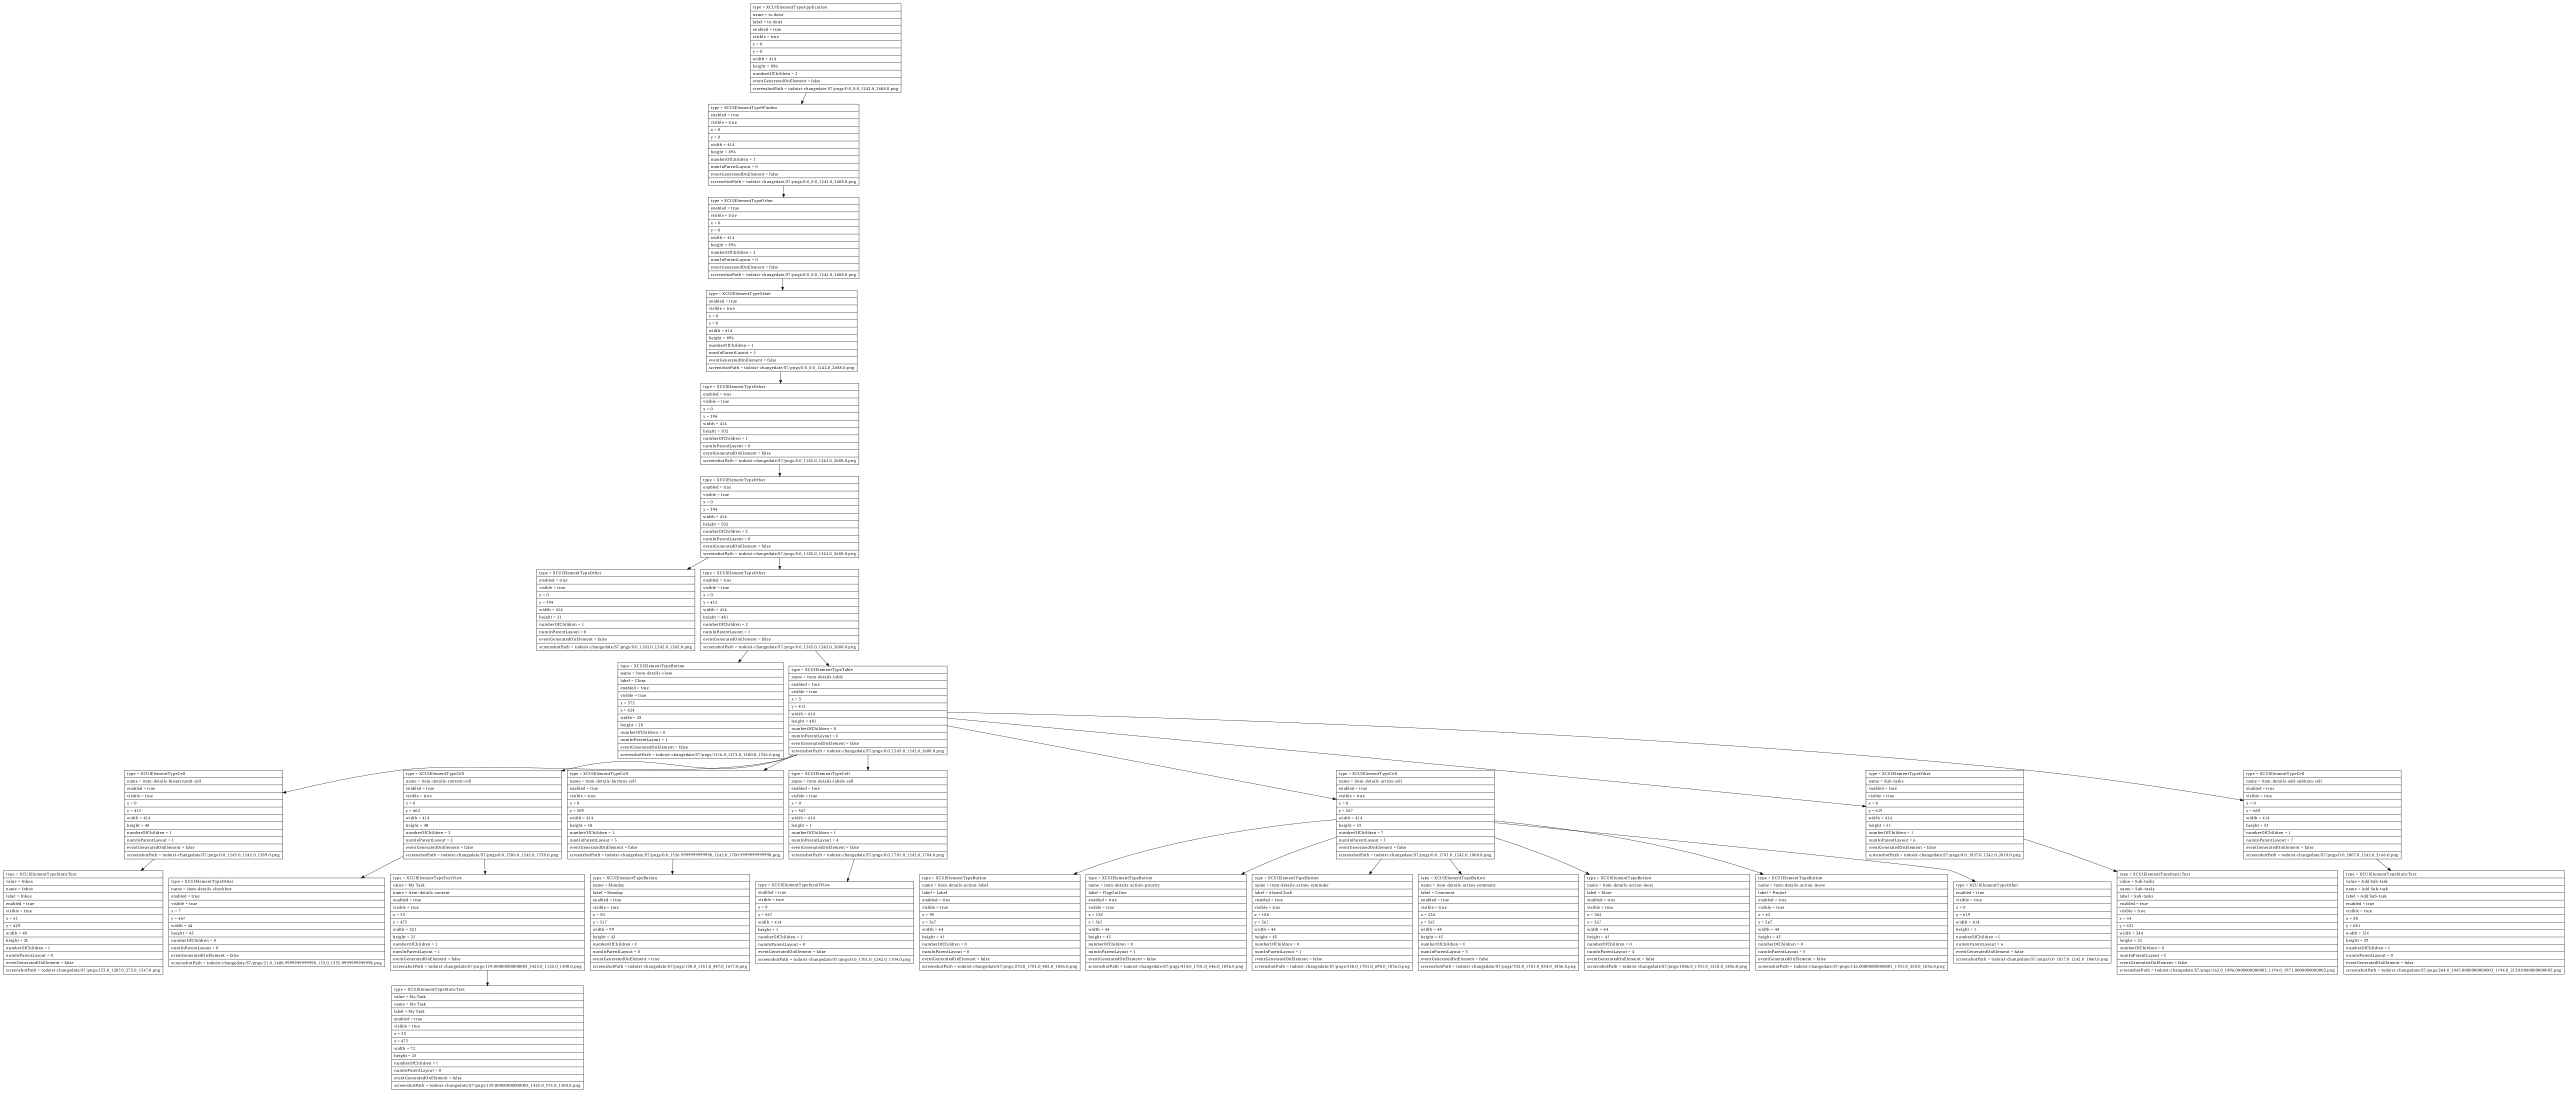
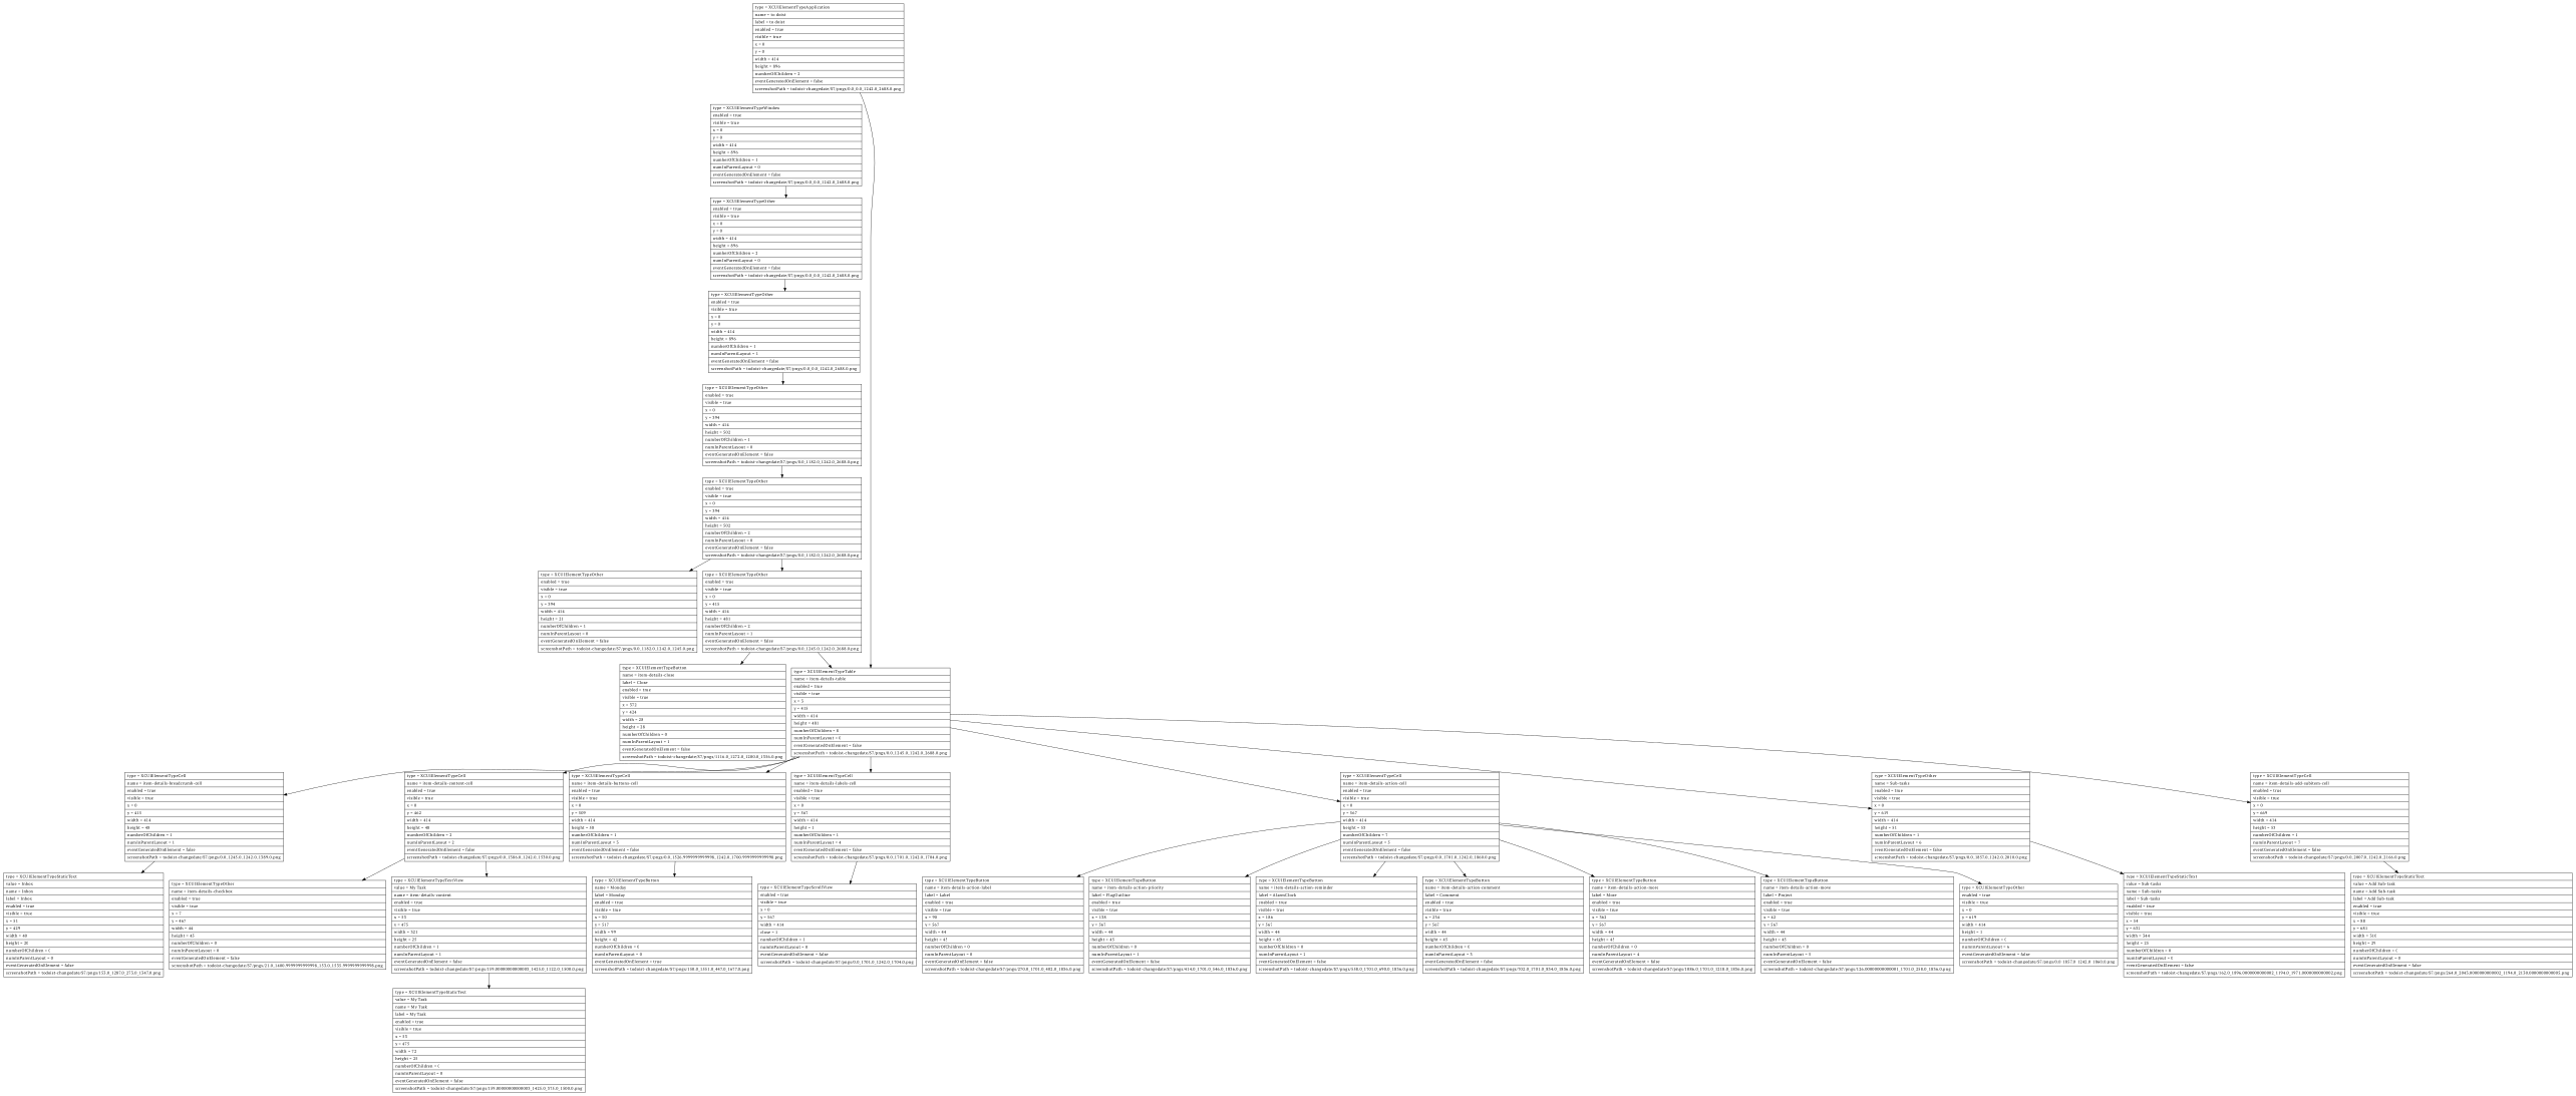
  digraph {
    fontname="PT Serif"
    node [fontname="PT Serif" shape=record]
    edge [fontname="PT Serif"]
    n1 [label="{type = XCUIElementTypeApplication\l|name = to doist\l|label = to doist\l|enabled = true\l|visible = true\l|x = 0\l|y = 0\l|width = 414\l|height = 896\l|numberOfChildren = 2\l|eventGeneratedOnElement = false \l|screenshotPath = todoist-changedate/S7/pngs/0.0_0.0_1242.0_2688.0.png\l}"]
    n2 [label="{type = XCUIElementTypeWindow\l|enabled = true\l|visible = true\l|x = 0\l|y = 0\l|width = 414\l|height = 896\l|numberOfChildren = 1\l|numInParentLayout = 0\l|eventGeneratedOnElement = false \l|screenshotPath = todoist-changedate/S7/pngs/0.0_0.0_1242.0_2688.0.png\l}"]
    n3 [label="{type = XCUIElementTypeOther\l|enabled = true\l|visible = true\l|x = 0\l|y = 0\l|width = 414\l|height = 896\l|numberOfChildren = 2\l|numInParentLayout = 0\l|eventGeneratedOnElement = false \l|screenshotPath = todoist-changedate/S7/pngs/0.0_0.0_1242.0_2688.0.png\l}"]
    n4 [label="{type = XCUIElementTypeOther\l|enabled = true\l|visible = true\l|x = 0\l|y = 0\l|width = 414\l|height = 896\l|numberOfChildren = 1\l|numInParentLayout = 1\l|eventGeneratedOnElement = false \l|screenshotPath = todoist-changedate/S7/pngs/0.0_0.0_1242.0_2688.0.png\l}"]
    n5 [label="{type = XCUIElementTypeOther\l|enabled = true\l|visible = true\l|x = 0\l|y = 394\l|width = 414\l|height = 502\l|numberOfChildren = 1\l|numInParentLayout = 0\l|eventGeneratedOnElement = false \l|screenshotPath = todoist-changedate/S7/pngs/0.0_1182.0_1242.0_2688.0.png\l}"]
    n6 [label="{type = XCUIElementTypeOther\l|enabled = true\l|visible = true\l|x = 0\l|y = 394\l|width = 414\l|height = 502\l|numberOfChildren = 2\l|numInParentLayout = 0\l|eventGeneratedOnElement = false \l|screenshotPath = todoist-changedate/S7/pngs/0.0_1182.0_1242.0_2688.0.png\l}"]
    n7 [label="{type = XCUIElementTypeOther\l|enabled = true\l|visible = true\l|x = 0\l|y = 394\l|width = 414\l|height = 21\l|numberOfChildren = 1\l|numInParentLayout = 0\l|eventGeneratedOnElement = false \l|screenshotPath = todoist-changedate/S7/pngs/0.0_1182.0_1242.0_1245.0.png\l}"]
    n8 [label="{type = XCUIElementTypeOther\l|enabled = true\l|visible = true\l|x = 0\l|y = 415\l|width = 414\l|height = 481\l|numberOfChildren = 2\l|numInParentLayout = 1\l|eventGeneratedOnElement = false \l|screenshotPath = todoist-changedate/S7/pngs/0.0_1245.0_1242.0_2688.0.png\l}"]
    n9 [label="{type = XCUIElementTypeTable\l|name = item-details-table\l|enabled = true\l|visible = true\l|x = 3\l|y = 415\l|width = 414\l|height = 481\l|numberOfChildren = 8\l|numInParentLayout = 0\l|eventGeneratedOnElement = false \l|screenshotPath = todoist-changedate/S7/pngs/0.0_1245.0_1242.0_2688.0.png\l}"]
    n10 [label="{type = XCUIElementTypeButton\l|name = item-details-close\l|label = Close\l|enabled = true\l|visible = true\l|x = 372\l|y = 424\l|width = 28\l|height = 28\l|numberOfChildren = 0\l|numInParentLayout = 1\l|eventGeneratedOnElement = false \l|screenshotPath = todoist-changedate/S7/pngs/1116.0_1272.0_1200.0_1356.0.png\l}"]
    n11 [label="{type = XCUIElementTypeCell\l|name = item-details-breadcrumb-cell\l|enabled = true\l|visible = true\l|x = 0\l|y = 415\l|width = 414\l|height = 48\l|numberOfChildren = 1\l|numInParentLayout = 1\l|eventGeneratedOnElement = false \l|screenshotPath = todoist-changedate/S7/pngs/0.0_1245.0_1242.0_1389.0.png\l}"]
    n12 [label="{type = XCUIElementTypeCell\l|name = item-details-content-cell\l|enabled = true\l|visible = true\l|x = 0\l|y = 462\l|width = 414\l|height = 48\l|numberOfChildren = 2\l|numInParentLayout = 2\l|eventGeneratedOnElement = false \l|screenshotPath = todoist-changedate/S7/pngs/0.0_1386.0_1242.0_1530.0.png\l}"]
    n13 [label="{type = XCUIElementTypeCell\l|name = item-details-buttons-cell\l|enabled = true\l|visible = true\l|x = 0\l|y = 509\l|width = 414\l|height = 58\l|numberOfChildren = 1\l|numInParentLayout = 3\l|eventGeneratedOnElement = false \l|screenshotPath = todoist-changedate/S7/pngs/0.0_1526.9999999999998_1242.0_1700.9999999999998.png\l}"]
    n14 [label="{type = XCUIElementTypeCell\l|name = item-details-labels-cell\l|enabled = true\l|visible = true\l|x = 0\l|y = 567\l|width = 414\l|height = 1\l|numberOfChildren = 1\l|numInParentLayout = 4\l|eventGeneratedOnElement = false \l|screenshotPath = todoist-changedate/S7/pngs/0.0_1701.0_1242.0_1704.0.png\l}"]
    n15 [label="{type = XCUIElementTypeCell\l|name = item-details-action-cell\l|enabled = true\l|visible = true\l|x = 0\l|y = 567\l|width = 414\l|height = 53\l|numberOfChildren = 7\l|numInParentLayout = 5\l|eventGeneratedOnElement = false \l|screenshotPath = todoist-changedate/S7/pngs/0.0_1701.0_1242.0_1860.0.png\l}"]
    n16 [label="{type = XCUIElementTypeOther\l|name = Sub-tasks\l|enabled = true\l|visible = true\l|x = 0\l|y = 619\l|width = 414\l|height = 51\l|numberOfChildren = 1\l|numInParentLayout = 6\l|eventGeneratedOnElement = false \l|screenshotPath = todoist-changedate/S7/pngs/0.0_1857.0_1242.0_2010.0.png\l}"]
    n17 [label="{type = XCUIElementTypeCell\l|name = item-details-add-subitem-cell\l|enabled = true\l|visible = true\l|x = 0\l|y = 669\l|width = 414\l|height = 53\l|numberOfChildren = 1\l|numInParentLayout = 7\l|eventGeneratedOnElement = false \l|screenshotPath = todoist-changedate/S7/pngs/0.0_2007.0_1242.0_2166.0.png\l}"]
    n18 [label="{type = XCUIElementTypeStaticText\l|value = Inbox\l|name = Inbox\l|label = Inbox\l|enabled = true\l|visible = true\l|x = 51\l|y = 429\l|width = 40\l|height = 20\l|numberOfChildren = 0\l|numInParentLayout = 0\l|eventGeneratedOnElement = false \l|screenshotPath = todoist-changedate/S7/pngs/153.0_1287.0_273.0_1347.0.png\l}"]
    n19 [label="{type = XCUIElementTypeOther\l|name = item-details-checkbox\l|enabled = true\l|visible = true\l|x = 7\l|y = 467\l|width = 44\l|height = 45\l|numberOfChildren = 0\l|numInParentLayout = 0\l|eventGeneratedOnElement = false \l|screenshotPath = todoist-changedate/S7/pngs/21.0_1400.9999999999998_153.0_1535.9999999999998.png\l}"]
    n20 [label="{type = XCUIElementTypeTextView\l|value = My Task\l|name = item-details-content\l|enabled = true\l|visible = true\l|x = 53\l|y = 475\l|width = 321\l|height = 25\l|numberOfChildren = 1\l|numInParentLayout = 1\l|eventGeneratedOnElement = false \l|screenshotPath = todoist-changedate/S7/pngs/159.00000000000003_1425.0_1122.0_1500.0.png\l}"]
    n21 [label="{type = XCUIElementTypeButton\l|name = Monday\l|label = Monday\l|enabled = true\l|visible = true\l|x = 50\l|y = 517\l|width = 99\l|height = 42\l|numberOfChildren = 0\l|numInParentLayout = 0\l|eventGeneratedOnElement = true \l|screenshotPath = todoist-changedate/S7/pngs/150.0_1551.0_447.0_1677.0.png\l}"]
-   n22 [label="{type = XCUIElementTypeScrollView\l|enabled = true\l|visible = true\l|x = 0\l|y = 567\l|width = 414\l|height = 1\l|numberOfChildren = 1\l|numInParentLayout = 0\l|eventGeneratedOnElement = false \l|screenshotPath = todoist-changedate/S7/pngs/0.0_1701.0_1242.0_1704.0.png\l}"]
+   n22 [label="{type = XCUIElementTypeScrollView\l|enabled = true\l|visible = true\l|x = 0\l|y = 567\l|width = 414\l|close = 1\l|numberOfChildren = 1\l|numInParentLayout = 0\l|eventGeneratedOnElement = false \l|screenshotPath = todoist-changedate/S7/pngs/0.0_1701.0_1242.0_1704.0.png\l}"]
    n23 [label="{type = XCUIElementTypeButton\l|name = item-details-action-label\l|label = Label\l|enabled = true\l|visible = true\l|x = 90\l|y = 567\l|width = 44\l|height = 45\l|numberOfChildren = 0\l|numInParentLayout = 0\l|eventGeneratedOnElement = false \l|screenshotPath = todoist-changedate/S7/pngs/270.0_1701.0_402.0_1836.0.png\l}"]
    n24 [label="{type = XCUIElementTypeButton\l|name = item-details-action-priority\l|label = FlagOutline\l|enabled = true\l|visible = true\l|x = 138\l|y = 567\l|width = 44\l|height = 45\l|numberOfChildren = 0\l|numInParentLayout = 1\l|eventGeneratedOnElement = false \l|screenshotPath = todoist-changedate/S7/pngs/414.0_1701.0_546.0_1836.0.png\l}"]
    n25 [label="{type = XCUIElementTypeButton\l|name = item-details-action-reminder\l|label = AlarmClock\l|enabled = true\l|visible = true\l|x = 186\l|y = 567\l|width = 44\l|height = 45\l|numberOfChildren = 0\l|numInParentLayout = 2\l|eventGeneratedOnElement = false \l|screenshotPath = todoist-changedate/S7/pngs/558.0_1701.0_690.0_1836.0.png\l}"]
    n26 [label="{type = XCUIElementTypeButton\l|name = item-details-action-comment\l|label = Comment\l|enabled = true\l|visible = true\l|x = 234\l|y = 567\l|width = 44\l|height = 45\l|numberOfChildren = 0\l|numInParentLayout = 3\l|eventGeneratedOnElement = false \l|screenshotPath = todoist-changedate/S7/pngs/702.0_1701.0_834.0_1836.0.png\l}"]
    n27 [label="{type = XCUIElementTypeButton\l|name = item-details-action-more\l|label = More\l|enabled = true\l|visible = true\l|x = 362\l|y = 567\l|width = 44\l|height = 45\l|numberOfChildren = 0\l|numInParentLayout = 4\l|eventGeneratedOnElement = false \l|screenshotPath = todoist-changedate/S7/pngs/1086.0_1701.0_1218.0_1836.0.png\l}"]
    n28 [label="{type = XCUIElementTypeButton\l|name = item-details-action-move\l|label = Project\l|enabled = true\l|visible = true\l|x = 42\l|y = 567\l|width = 44\l|height = 45\l|numberOfChildren = 0\l|numInParentLayout = 5\l|eventGeneratedOnElement = false \l|screenshotPath = todoist-changedate/S7/pngs/126.00000000000001_1701.0_258.0_1836.0.png\l}"]
    n29 [label="{type = XCUIElementTypeOther\l|enabled = true\l|visible = true\l|x = 0\l|y = 619\l|width = 414\l|height = 1\l|numberOfChildren = 0\l|numInParentLayout = 6\l|eventGeneratedOnElement = false \l|screenshotPath = todoist-changedate/S7/pngs/0.0_1857.0_1242.0_1860.0.png\l}"]
    n30 [label="{type = XCUIElementTypeStaticText\l|value = Sub-tasks\l|name = Sub-tasks\l|label = Sub-tasks\l|enabled = true\l|visible = true\l|x = 54\l|y = 632\l|width = 344\l|height = 25\l|numberOfChildren = 0\l|numInParentLayout = 0\l|eventGeneratedOnElement = false \l|screenshotPath = todoist-changedate/S7/pngs/162.0_1896.0000000000002_1194.0_1971.0000000000002.png\l}"]
    n31 [label="{type = XCUIElementTypeStaticText\l|value = Add Sub-task\l|name = Add Sub-task\l|label = Add Sub-task\l|enabled = true\l|visible = true\l|x = 88\l|y = 681\l|width = 310\l|height = 29\l|numberOfChildren = 0\l|numInParentLayout = 0\l|eventGeneratedOnElement = false \l|screenshotPath = todoist-changedate/S7/pngs/264.0_2043.0000000000002_1194.0_2130.0000000000005.png\l}"]
    n32 [label="{type = XCUIElementTypeStaticText\l|value = My Task\l|name = My Task\l|label = My Task\l|enabled = true\l|visible = true\l|x = 53\l|y = 475\l|width = 72\l|height = 25\l|numberOfChildren = 0\l|numInParentLayout = 0\l|eventGeneratedOnElement = false \l|screenshotPath = todoist-changedate/S7/pngs/159.00000000000003_1425.0_375.0_1500.0.png\l}"]
-   n1 -> n2
+   n1 -> n9
    n2 -> n3
    n3 -> n4
    n4 -> n5
    n5 -> n6
    n6 -> n7
    n6 -> n8
    n8 -> n9
    n8 -> n10
    n9 -> n11
    n9 -> n12
    n9 -> n13
    n9 -> n14
    n9 -> n15
    n9 -> n16
    n9 -> n17
    n11 -> n18
    n12 -> n19
    n12 -> n20
    n13 -> n21
    n14 -> n22
    n15 -> n23
    n15 -> n24
    n15 -> n25
    n15 -> n26
    n15 -> n27
    n15 -> n28
    n15 -> n29
    n16 -> n30
    n17 -> n31
    n20 -> n32
  }
